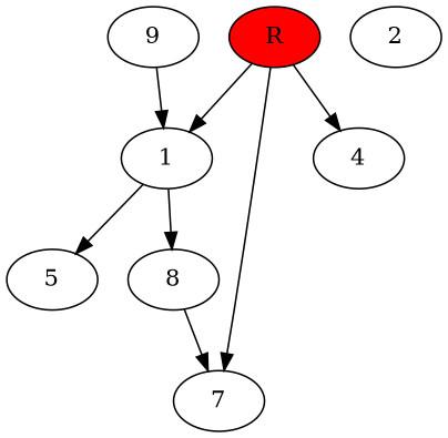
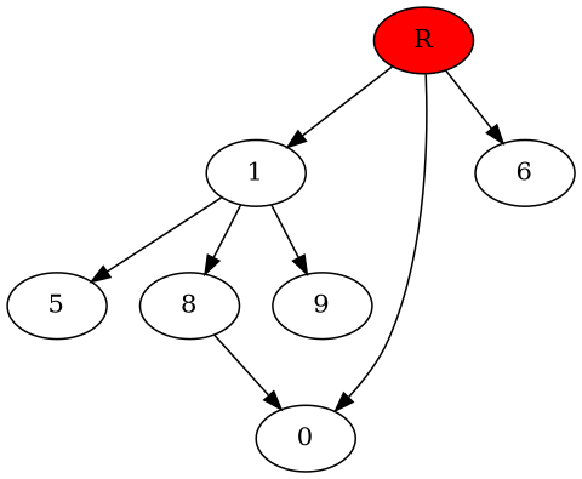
  digraph {
    1
    5
    8
-   7
-   2
+   7 [label=0]
    n6 [label=9]
    R [fillcolor="#ff0000" style=filled]
-   4
+   4 [label=6]
    1 -> 5
    1 -> 8
    8 -> 7
-   n6 -> 1
+   1 -> n6
    R -> 1
    R -> 7
    R -> 4
  }
